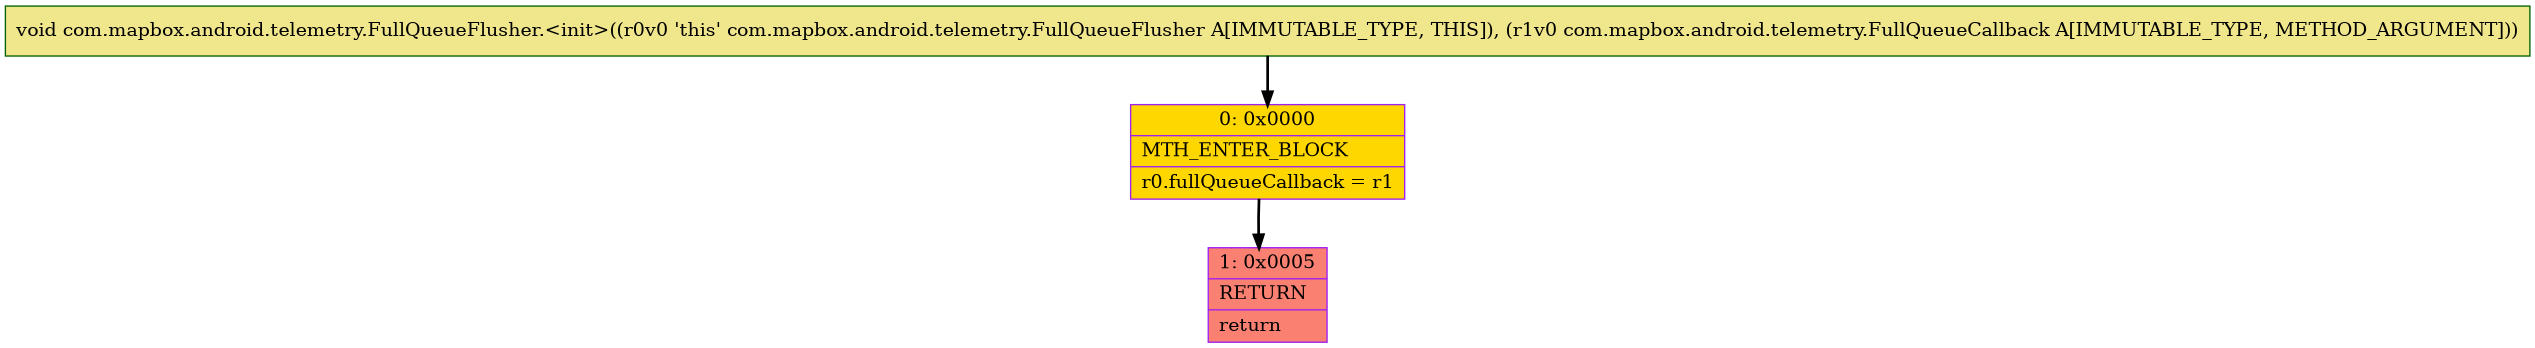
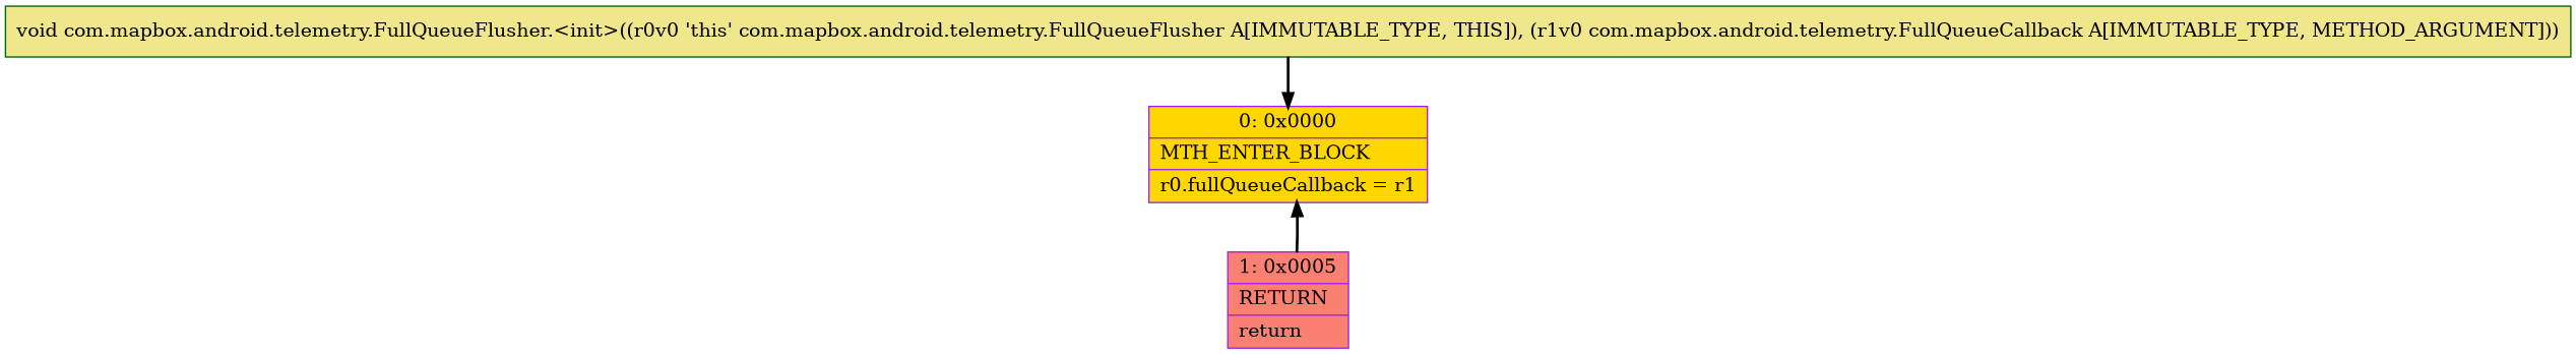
  digraph {
    node [shape=record style=filled color=purple]
    edge [style=bold]
    n1 [label="{0\:\ 0x0000|MTH_ENTER_BLOCK\l|r0.fullQueueCallback = r1\l}" fillcolor=gold]
    n2 [label="{1\:\ 0x0005|RETURN\l|return\l}" fillcolor=salmon]
    n3 [label="{void com.mapbox.android.telemetry.FullQueueFlusher.\<init\>((r0v0 'this' com.mapbox.android.telemetry.FullQueueFlusher A[IMMUTABLE_TYPE, THIS]), (r1v0 com.mapbox.android.telemetry.FullQueueCallback A[IMMUTABLE_TYPE, METHOD_ARGUMENT])) }" fillcolor=khaki color=darkgreen]
-   n1 -> n2
+   n2 -> n1
    n3 -> n1
  }
